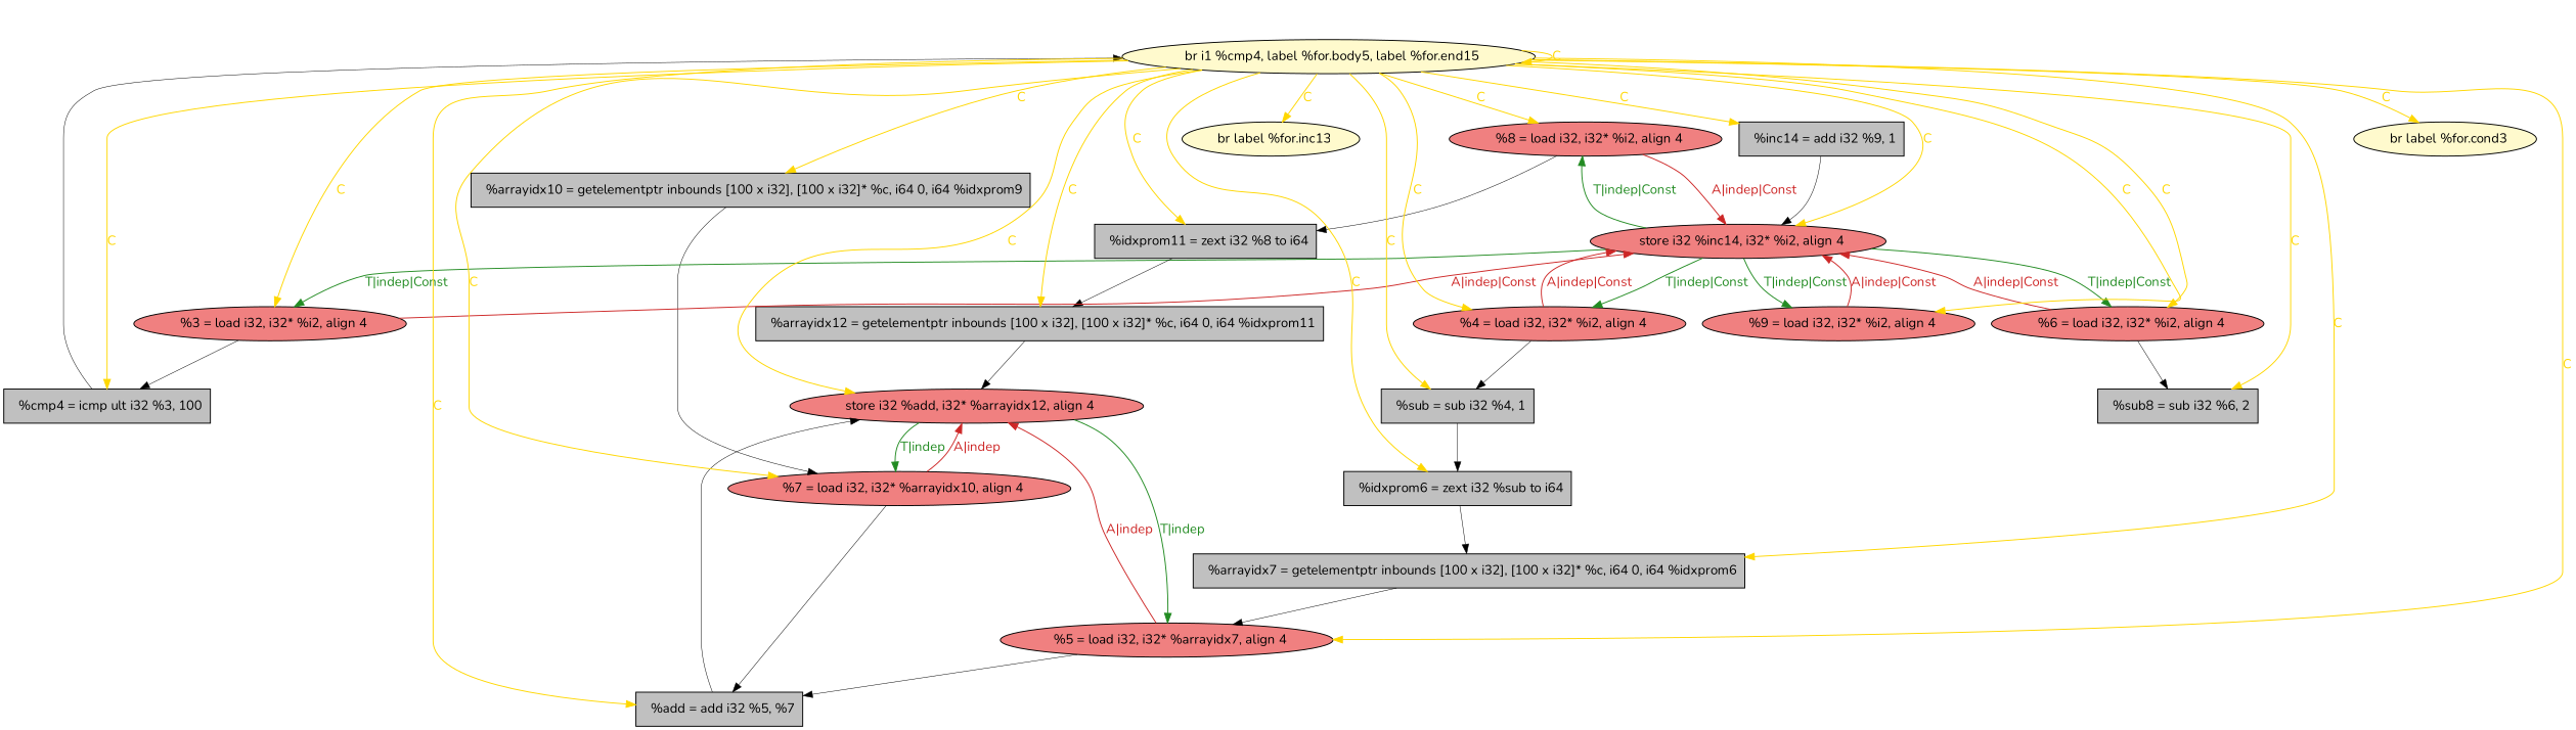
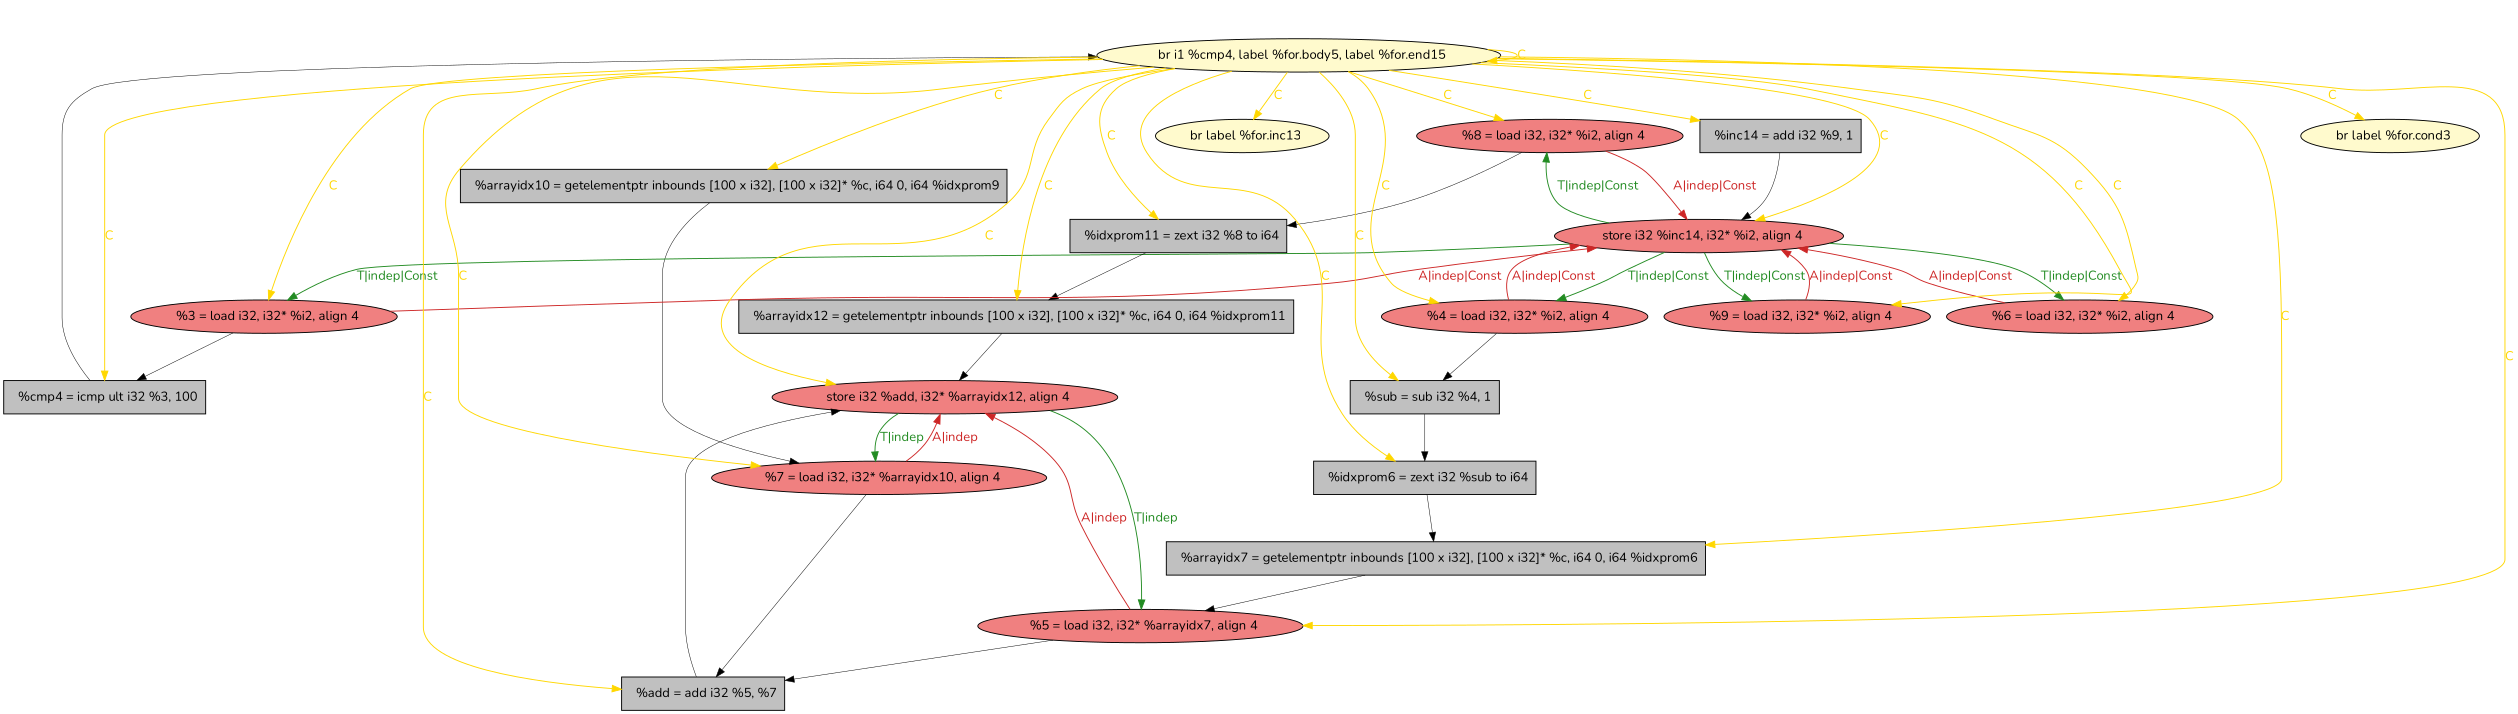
  digraph {
    fontname=Nunito
    node [fillcolor=grey fontname=Nunito shape=ellipse style=filled]
    edge [color=gold fontcolor=gold fontname=Nunito penwidth=1.0 style=solid]
    n1 [label="  %arrayidx12 = getelementptr inbounds [100 x i32], [100 x i32]* %c, i64 0, i64 %idxprom11" shape=rectangle]
    n2 [fillcolor=lightcoral label="  store i32 %add, i32* %arrayidx12, align 4"]
    n3 [fillcolor=lightcoral label="  %5 = load i32, i32* %arrayidx7, align 4"]
    n4 [fillcolor=lightcoral label="  %7 = load i32, i32* %arrayidx10, align 4"]
    n5 [label="  %add = add i32 %5, %7" shape=rectangle]
    n6 [label="  %arrayidx10 = getelementptr inbounds [100 x i32], [100 x i32]* %c, i64 0, i64 %idxprom9" shape=rectangle]
-   n7 [label="  %sub8 = sub i32 %6, 2" shape=rectangle]
    n8 [label="  %arrayidx7 = getelementptr inbounds [100 x i32], [100 x i32]* %c, i64 0, i64 %idxprom6" shape=rectangle]
    n9 [fillcolor=lemonchiffon label="  br label %for.inc13"]
    n10 [fillcolor=lightcoral label="  %8 = load i32, i32* %i2, align 4"]
    n11 [fillcolor=lightcoral label="  store i32 %inc14, i32* %i2, align 4"]
    n12 [label="  %idxprom11 = zext i32 %8 to i64" shape=rectangle]
    n13 [fillcolor=lightcoral label="  %4 = load i32, i32* %i2, align 4"]
    n14 [fillcolor=lightcoral label="  %3 = load i32, i32* %i2, align 4"]
    n15 [fillcolor=lightcoral label="  %9 = load i32, i32* %i2, align 4"]
    n16 [fillcolor=lightcoral label="  %6 = load i32, i32* %i2, align 4"]
    n17 [label="  %sub = sub i32 %4, 1" shape=rectangle]
    n18 [label="  %cmp4 = icmp ult i32 %3, 100" shape=rectangle]
    n19 [label="  %idxprom6 = zext i32 %sub to i64" shape=rectangle]
    n20 [fillcolor=lemonchiffon label="  br i1 %cmp4, label %for.body5, label %for.end15"]
    n21 [fillcolor=lemonchiffon label="  br label %for.cond3"]
    n22 [label="  %inc14 = add i32 %9, 1" shape=rectangle]
    n1 -> n2 [color=black fontcolor=black penwidth=0.5]
    n2 -> n3 [color=forestgreen fontcolor=forestgreen label="T|indep"]
    n2 -> n4 [color=forestgreen fontcolor=forestgreen label="T|indep"]
    n3 -> n2 [color=firebrick3 fontcolor=firebrick3 label="A|indep"]
    n3 -> n5 [color=black fontcolor=black penwidth=0.5]
    n4 -> n2 [color=firebrick3 fontcolor=firebrick3 label="A|indep"]
    n4 -> n5 [color=black fontcolor=black penwidth=0.5]
    n5 -> n2 [color=black fontcolor=black penwidth=0.5]
    n6 -> n4 [color=black fontcolor=black penwidth=0.5]
    n8 -> n3 [color=black fontcolor=black penwidth=0.5]
    n10 -> n11 [color=firebrick3 fontcolor=firebrick3 label="A|indep|Const"]
    n10 -> n12 [color=black fontcolor=black penwidth=0.5]
    n11 -> n10 [color=forestgreen fontcolor=forestgreen label="T|indep|Const"]
    n11 -> n13 [color=forestgreen fontcolor=forestgreen label="T|indep|Const"]
    n11 -> n14 [color=forestgreen fontcolor=forestgreen label="T|indep|Const"]
    n11 -> n15 [color=forestgreen fontcolor=forestgreen label="T|indep|Const"]
    n11 -> n16 [color=forestgreen fontcolor=forestgreen label="T|indep|Const"]
    n12 -> n1 [color=black fontcolor=black penwidth=0.5]
    n13 -> n11 [color=firebrick3 fontcolor=firebrick3 label="A|indep|Const"]
    n13 -> n17 [color=black fontcolor=black penwidth=0.5]
    n14 -> n11 [color=firebrick3 fontcolor=firebrick3 label="A|indep|Const"]
    n14 -> n18 [color=black fontcolor=black penwidth=0.5]
    n15 -> n11 [color=firebrick3 fontcolor=firebrick3 label="A|indep|Const"]
-   n16 -> n7 [color=black fontcolor=black penwidth=0.5]
    n16 -> n11 [color=firebrick3 fontcolor=firebrick3 label="A|indep|Const"]
    n17 -> n19 [color=black fontcolor=black penwidth=0.5]
    n18 -> n20 [color=black fontcolor=black penwidth=0.5]
    n19 -> n8 [color=black fontcolor=black penwidth=0.5]
    n20 -> n1 [label=C]
    n20 -> n2 [label=C]
    n20 -> n3 [label=C]
    n20 -> n4 [label=C]
    n20 -> n5 [label=C]
    n20 -> n6 [label=C]
-   n20 -> n7 [label=C]
    n20 -> n8 [label=C]
    n20 -> n9 [label=C]
    n20 -> n10 [label=C]
    n20 -> n11 [label=C]
    n20 -> n12 [label=C]
    n20 -> n13 [label=C]
    n20 -> n14 [label=C]
    n20 -> n15 [label=C]
    n20 -> n16 [label=C]
    n20 -> n17 [label=C]
    n20 -> n18 [label=C]
    n20 -> n19 [label=C]
    n20 -> n20 [label=C]
    n20 -> n21 [label=C]
    n20 -> n22 [label=C]
    n22 -> n11 [color=black fontcolor=black penwidth=0.5]
  }
